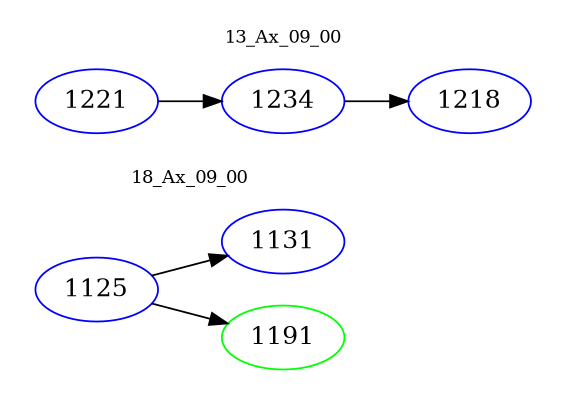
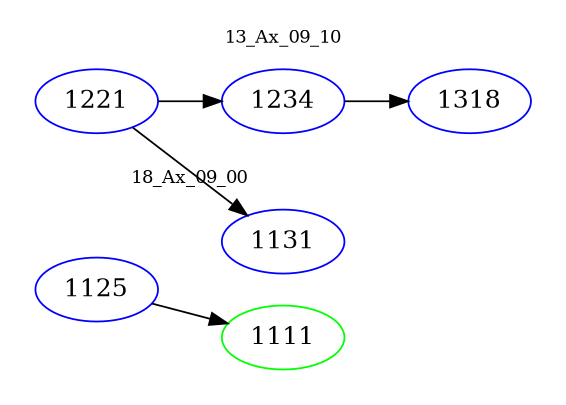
  digraph {
    rankdir=LR
    node [color=blue]
    edge [color=black]
    n1 [label=1221]
-   n2 [label=1218]
+   n2 [label=1318]
    n3 [label=1234]
    n4 [label=1125]
-   n5 [color=green label=1191]
+   n5 [color=green label=1111]
    n6 [label=1131]
    subgraph cluster_1 {
      color=white
      fontsize=10
-     label="13_Ax_09_00"
+     label="13_Ax_09_10"
      n1
      n2
      n3
    }
    subgraph cluster_2 {
      color=white
      fontsize=10
      label="18_Ax_09_00"
      n4
      n5
      n6
    }
    n1 -> n3
    n3 -> n2
    n4 -> n5
-   n4 -> n6
+   n1 -> n6
  }
